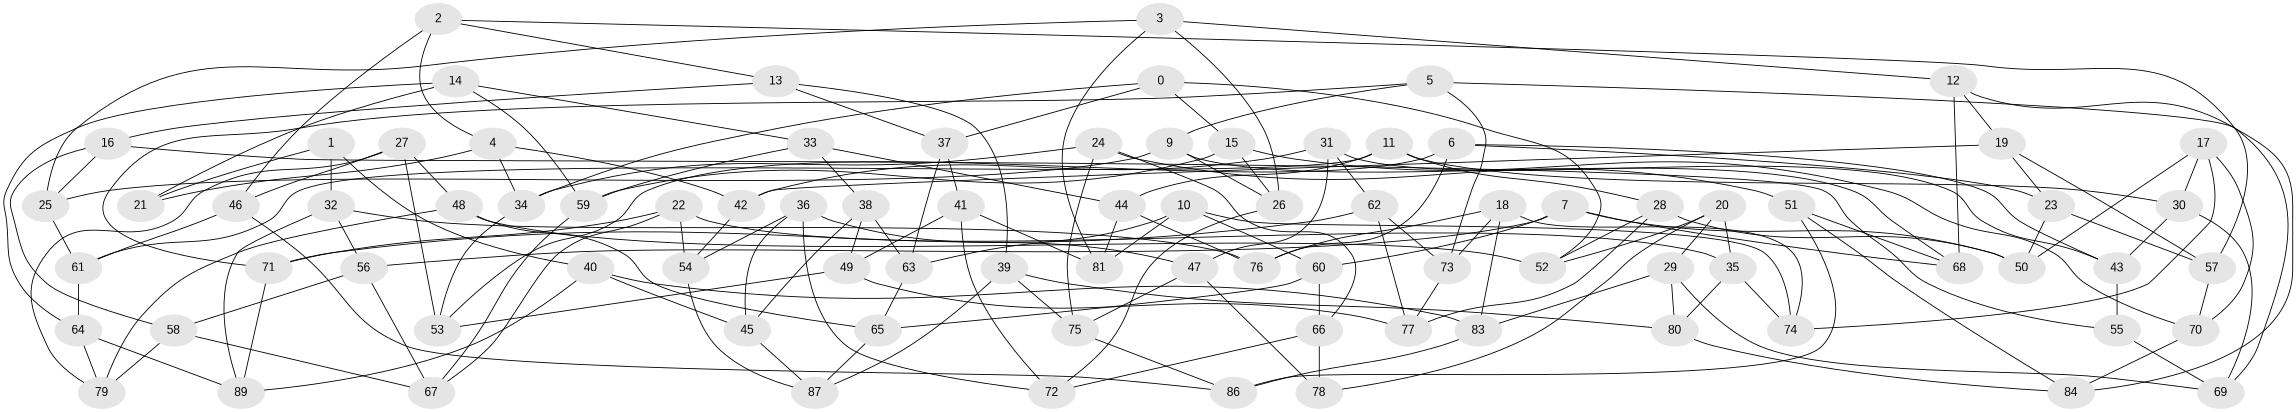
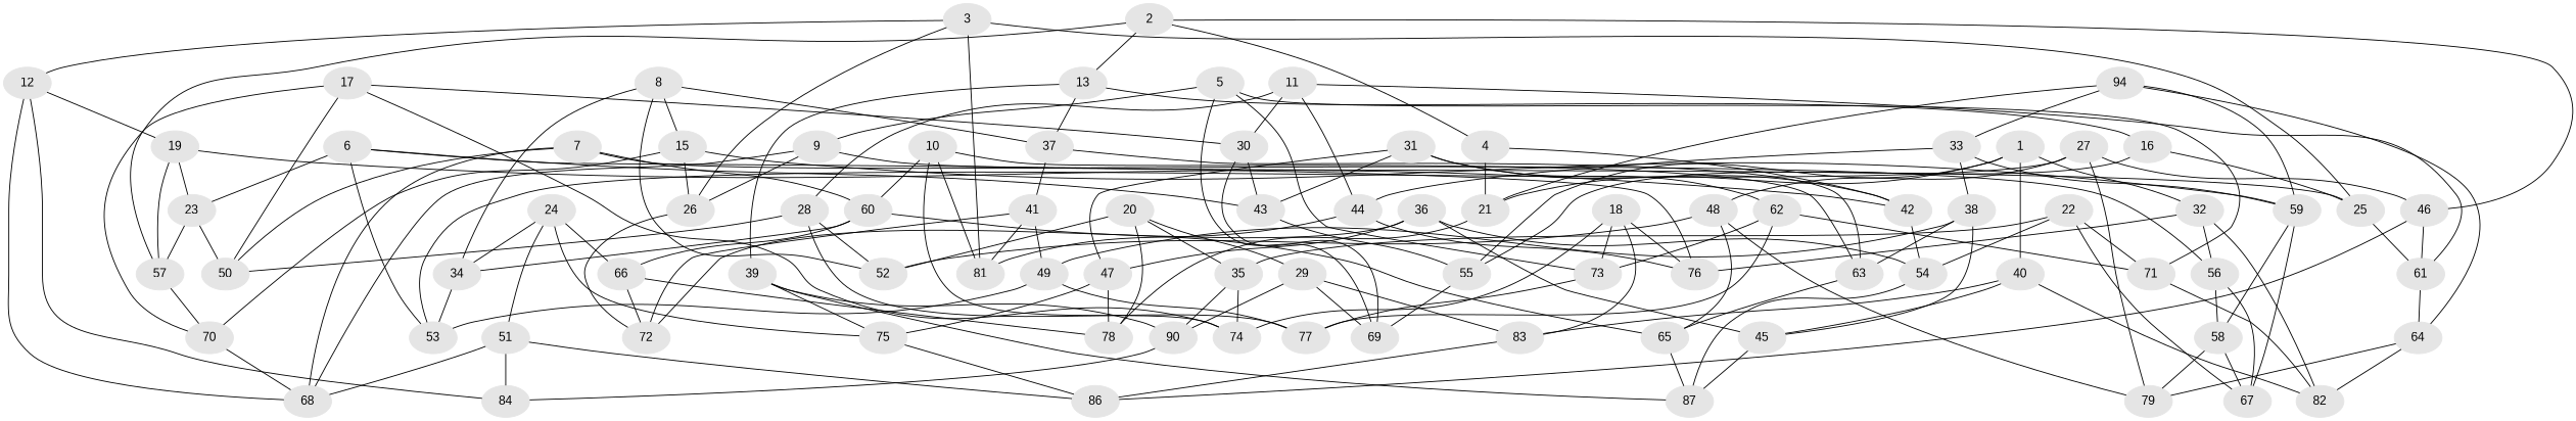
  graph {
    fontname="Liberation Sans"
    node [color=gray90 fontname="Liberation Sans" style=filled]
    edge [fontname="Liberation Sans"]
    1
    21
    32
    40
    55
    78
    76
    56
-   82 [label=89]
+   82
    83
    45
    69
    2
    4
    13
    46
    57
    34
    42
    37
    16
    39
    61
    86
    70
    3
    12
    25
    26
    81
    68
    19
    84
    72
    53
    54
    5
    9
    71
    73
    77
    6
    23
    43
    50
    7
    60
    58
    67
    66
    65
-   8 [label=0]
+   8
    15
    52
    59
    63
    41
    10
    74
    11
    28
    30
    44
    64
    75
-   80
+   80 [label=90]
    n67 [label=87]
-   14
+   14 [label=94]
    33
    38
    79
    17
    18
    20
    29
    35
    22
    24
    51
    27
    48
    31
    47
    62
    49
    36
    1 -- 21
    1 -- 32
    1 -- 40
+   1 -- 55
+   21 -- 78
    32 -- 76
    32 -- 56
    32 -- 82
    40 -- 82
    40 -- 83
    40 -- 45
    55 -- 69
    56 -- 58
    56 -- 67
    83 -- 86
    45 -- n67
    2 -- 4
    2 -- 13
    2 -- 46
    2 -- 57
    4 -- 21
-   4 -- 34
+   60 -- 34
    4 -- 42
    13 -- 37
    13 -- 16
    13 -- 39
    46 -- 61
    46 -- 86
    57 -- 70
    34 -- 53
    42 -- 54
    37 -- 63
    37 -- 41
    16 -- 55
    16 -- 25
-   16 -- 58
+   59 -- 58
    39 -- 75
    39 -- 80
    39 -- n67
    61 -- 64
-   70 -- 84
+   70 -- 68
    3 -- 12
    3 -- 25
    3 -- 26
    3 -- 81
    12 -- 68
    12 -- 19
    12 -- 84
    25 -- 61
    26 -- 72
    19 -- 57
    19 -- 42
    19 -- 23
    54 -- n67
    5 -- 69
    5 -- 9
    5 -- 71
    5 -- 73
    9 -- 25
    9 -- 26
    9 -- 68
    71 -- 82
    73 -- 77
    6 -- 76
    6 -- 53
    6 -- 23
    6 -- 43
    23 -- 57
    23 -- 50
    43 -- 55
    7 -- 56
    7 -- 68
    7 -- 50
    7 -- 60
    60 -- 66
    60 -- 65
    58 -- 67
    58 -- 79
    66 -- 78
    66 -- 72
    65 -- n67
    8 -- 34
    8 -- 37
    8 -- 15
    8 -- 52
    15 -- 70
    15 -- 26
    15 -- 59
    59 -- 67
    63 -- 65
    41 -- 81
    41 -- 72
    41 -- 49
    10 -- 81
    10 -- 60
    10 -- 63
    10 -- 74
    11 -- 61
    11 -- 28
    11 -- 30
    11 -- 44
    28 -- 77
    28 -- 50
    28 -- 52
    30 -- 69
    30 -- 43
    44 -- 76
    44 -- 81
    64 -- 82
    64 -- 79
    75 -- 86
    80 -- 84
    14 -- 21
    14 -- 59
    14 -- 64
    14 -- 33
    33 -- 59
    33 -- 44
    33 -- 38
    38 -- 45
    38 -- 63
    38 -- 49
    17 -- 70
    17 -- 50
    17 -- 74
    17 -- 30
    18 -- 76
    18 -- 83
    18 -- 73
    18 -- 74
    20 -- 78
    20 -- 52
    20 -- 29
    20 -- 35
    29 -- 83
    29 -- 69
    29 -- 80
    35 -- 74
    35 -- 80
    22 -- 54
    22 -- 71
    22 -- 67
    22 -- 35
    24 -- 34
    24 -- 66
    24 -- 75
    24 -- 51
    51 -- 86
    51 -- 68
    51 -- 84
    27 -- 46
    27 -- 53
    27 -- 79
    27 -- 48
    48 -- 65
    48 -- 52
    48 -- 79
    31 -- 42
    31 -- 43
    31 -- 47
    31 -- 62
    47 -- 78
    47 -- 75
    62 -- 71
    62 -- 73
    62 -- 77
    49 -- 53
    49 -- 77
    36 -- 45
    36 -- 72
    36 -- 54
    36 -- 47
  }
